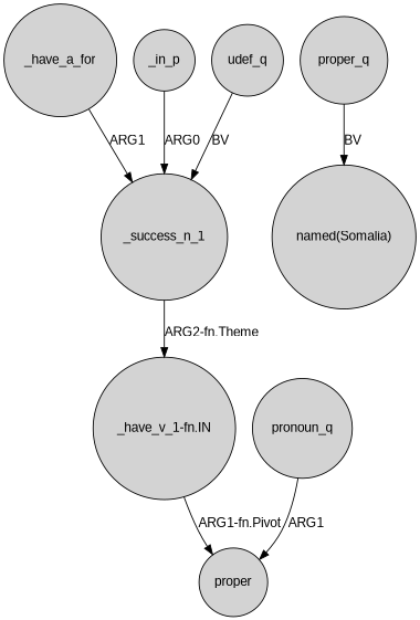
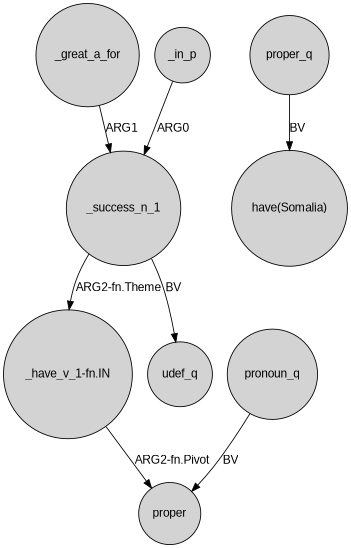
  digraph {
    fontname="Liberation Sans"
    node [fontname="Liberation Sans" shape=circle style=filled]
    edge [fontname="Liberation Sans"]
-   _great_a_for [label=_have_a_for]
+   _great_a_for
    _success_n_1
    "_have_v_1-fn.IN"
    n4 [label=proper]
    _in_p
    proper_q
-   "named(Somalia)"
+   "named(Somalia)" [label="have(Somalia)"]
    udef_q
    pronoun_q
    _great_a_for -> _success_n_1 [label=ARG1]
    _success_n_1 -> "_have_v_1-fn.IN" [label="ARG2-fn.Theme"]
-   "_have_v_1-fn.IN" -> n4 [label="ARG1-fn.Pivot"]
+   "_have_v_1-fn.IN" -> n4 [label="ARG2-fn.Pivot"]
    _in_p -> _success_n_1 [label=ARG0]
    proper_q -> "named(Somalia)" [label=BV]
-   udef_q -> _success_n_1 [label=BV]
-   pronoun_q -> n4 [label=ARG1]
+   _success_n_1 -> udef_q [label=BV]
+   pronoun_q -> n4 [label=BV]
  }
